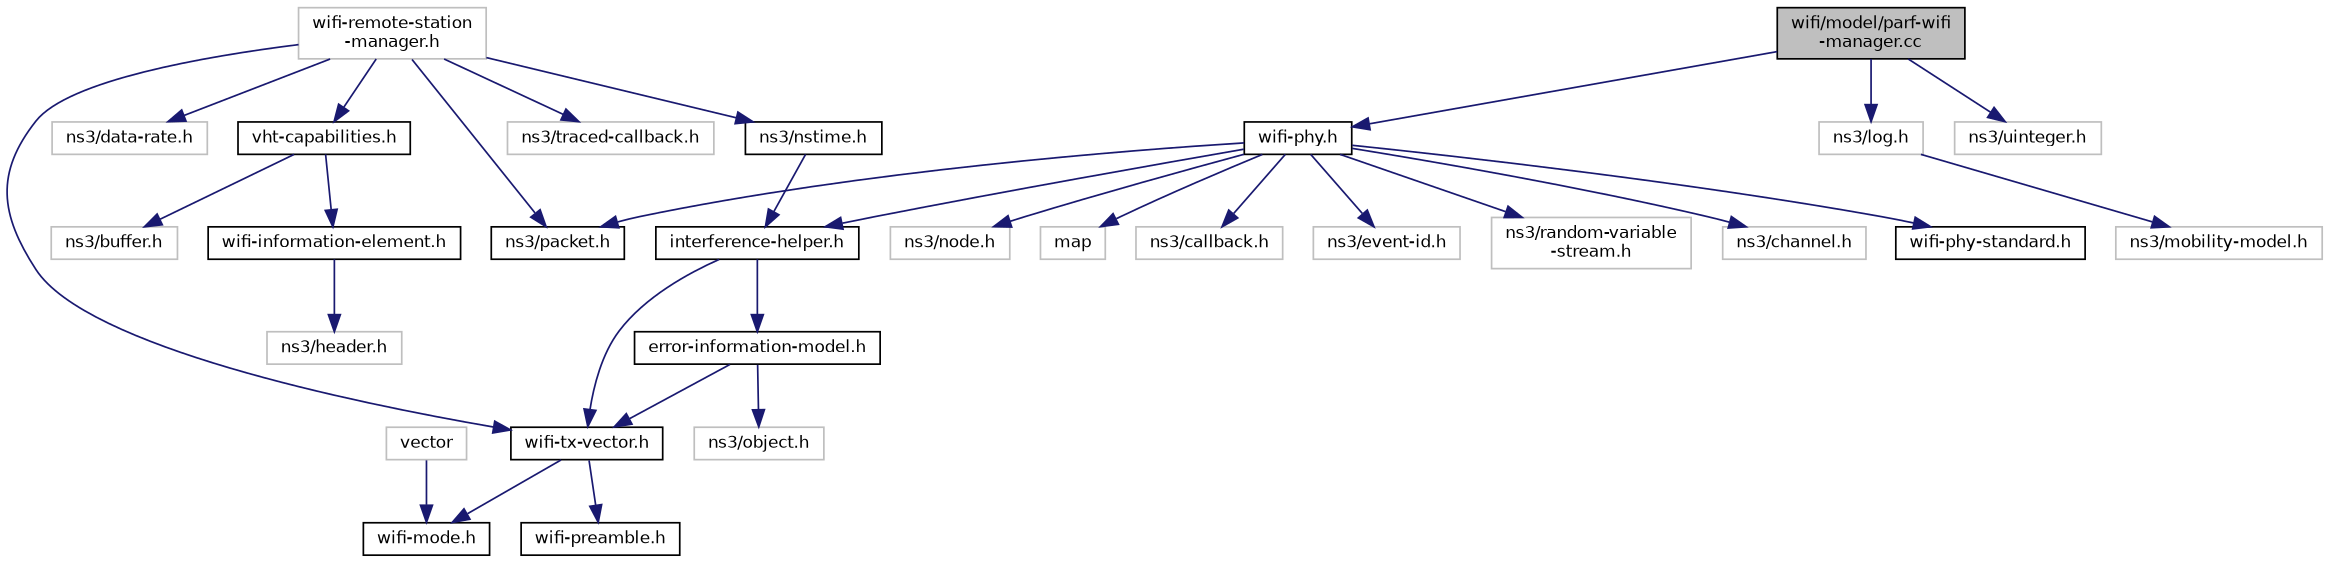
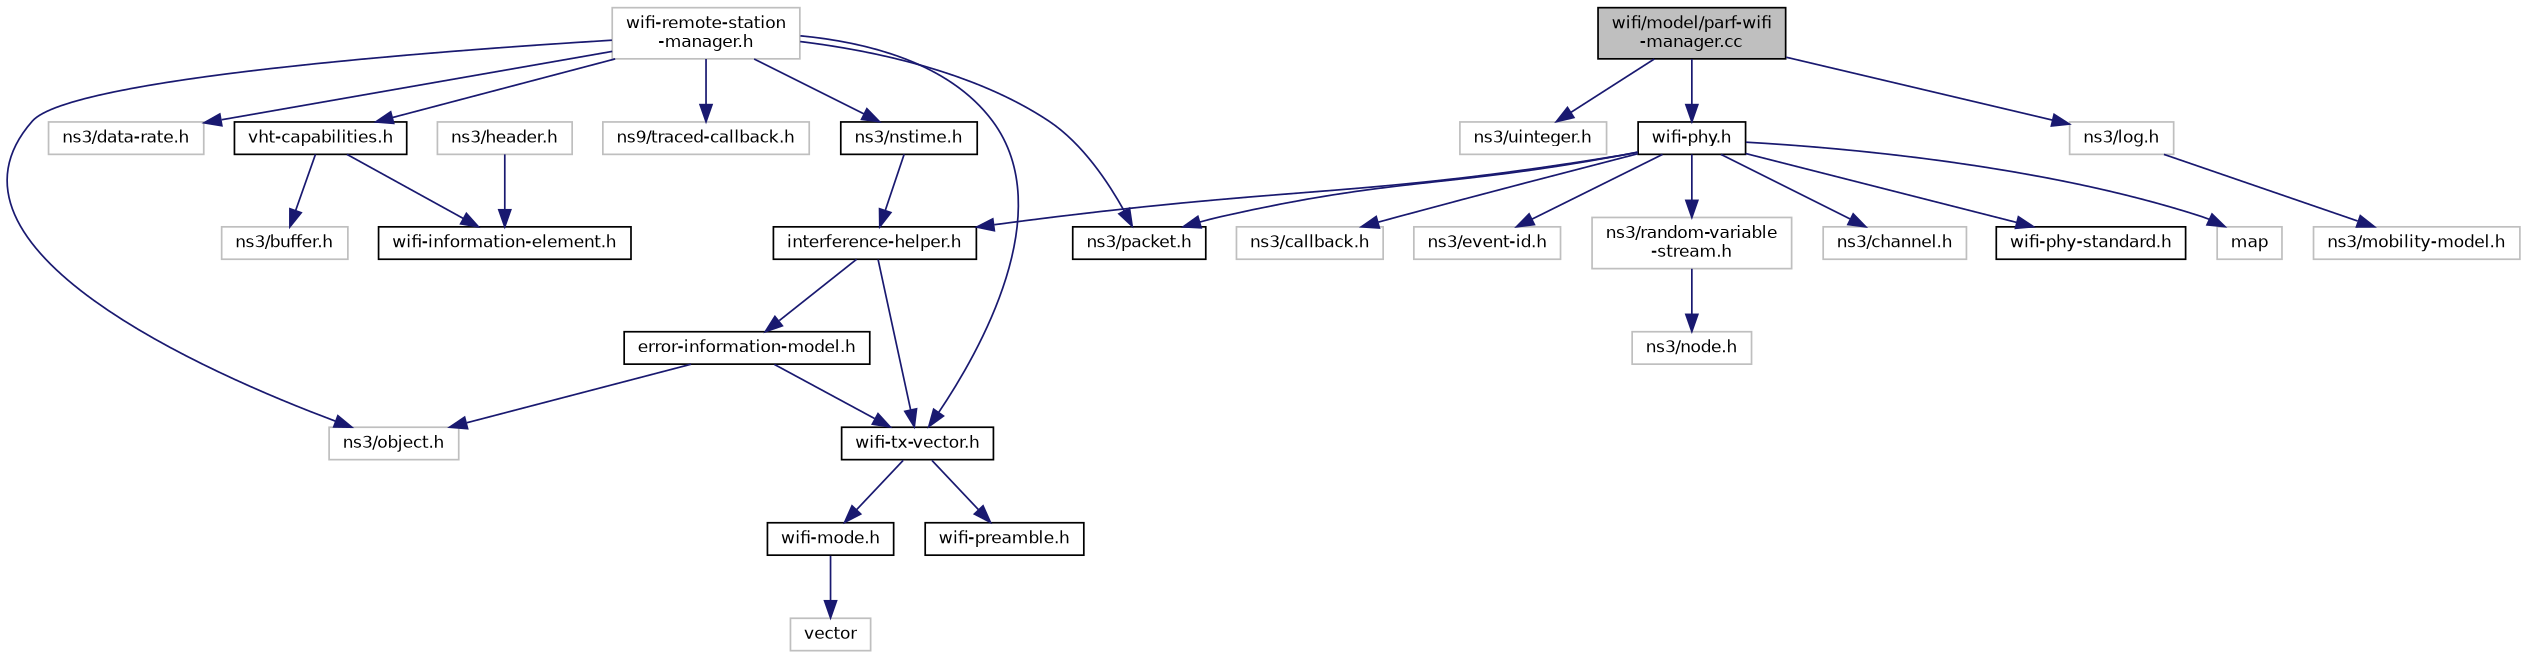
  digraph {
    node [color=grey75 fillcolor=white fontname=Helvetica fontsize=10 shape=record style=filled]
    edge [color=midnightblue fontname=Helvetica fontsize=10 labelfontname=Helvetica labelfontsize=10 style=solid]
    n1 [color=black fillcolor=grey75 fontcolor=black height=0.2 label="wifi/model/parf-wifi\l-manager.cc" width=0.4]
    n2 [color=black height=0.2 label="wifi-phy.h" width=0.4]
    n3 [height=0.2 label="ns3/log.h" width=0.4]
    n4 [height=0.2 label="ns3/uinteger.h" width=0.4]
    n5 [color=black height=0.2 label="ns3/packet.h" width=0.4]
    n6 [height=0.2 label=map width=0.4]
    n7 [height=0.2 label="ns3/callback.h" width=0.4]
    n8 [height=0.2 label="ns3/event-id.h" width=0.4]
    n9 [height=0.2 label="ns3/random-variable\l-stream.h" width=0.4]
    n10 [height=0.2 label="ns3/channel.h" width=0.4]
    n11 [color=black height=0.2 label="wifi-phy-standard.h" width=0.4]
    n12 [color=black height=0.2 label="interference-helper.h" width=0.4]
    n13 [height=0.2 label="ns3/node.h" width=0.4]
    n14 [height=0.2 label="ns3/mobility-model.h" width=0.4]
    n15 [height=0.2 label="wifi-remote-station\l-manager.h" width=0.4]
-   n16 [height=0.2 label="ns3/traced-callback.h" width=0.4]
+   n16 [height=0.2 label="ns9/traced-callback.h" width=0.4]
    n17 [height=0.2 label="ns3/object.h" width=0.4]
    n18 [color=black height=0.2 label="ns3/nstime.h" width=0.4]
    n19 [height=0.2 label="ns3/data-rate.h" width=0.4]
    n20 [color=black height=0.2 label="wifi-tx-vector.h" width=0.4]
    n21 [color=black height=0.2 label="vht-capabilities.h" width=0.4]
    n22 [color=black height=0.2 label="wifi-mode.h" width=0.4]
    n23 [color=black height=0.2 label="wifi-preamble.h" width=0.4]
    n24 [color=black height=0.2 label="wifi-information-element.h" width=0.4]
    n25 [height=0.2 label="ns3/buffer.h" width=0.4]
    n26 [height=0.2 label=vector width=0.4]
    n27 [height=0.2 label="ns3/header.h" width=0.4]
    n28 [color=black height=0.2 label="error-information-model.h" width=0.4]
    n1 -> n2
    n1 -> n3
    n1 -> n4
    n2 -> n5
    n2 -> n6
    n2 -> n7
    n2 -> n8
    n2 -> n9
    n2 -> n10
    n2 -> n11
    n2 -> n12
-   n2 -> n13
+   n9 -> n13
    n3 -> n14
    n12 -> n20
    n12 -> n28
    n15 -> n5
    n15 -> n16
+   n15 -> n17
    n15 -> n18
    n15 -> n19
    n15 -> n20
    n15 -> n21
    n18 -> n12
    n20 -> n22
    n20 -> n23
    n21 -> n24
    n21 -> n25
-   n26 -> n22
-   n24 -> n27
+   n22 -> n26
+   n27 -> n24
    n28 -> n17
    n28 -> n20
  }
